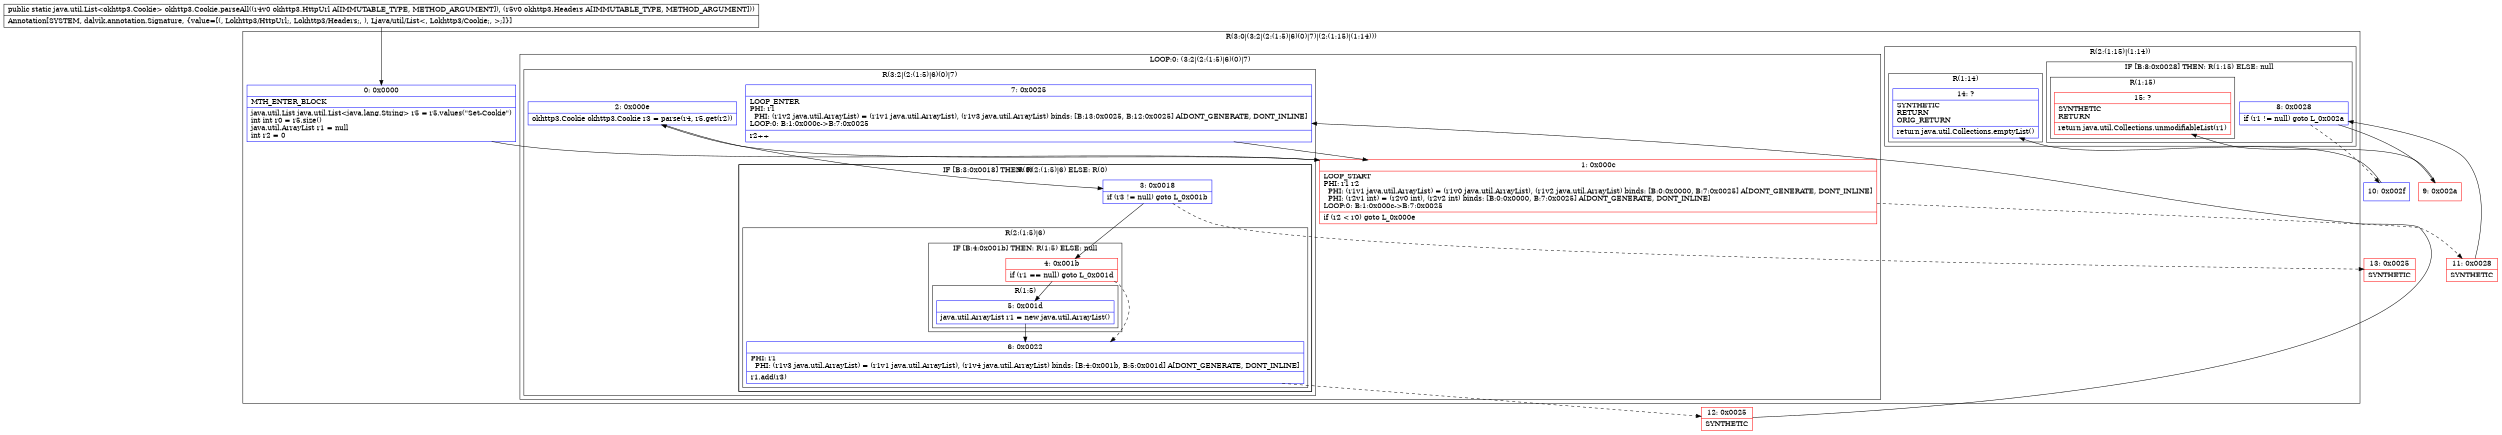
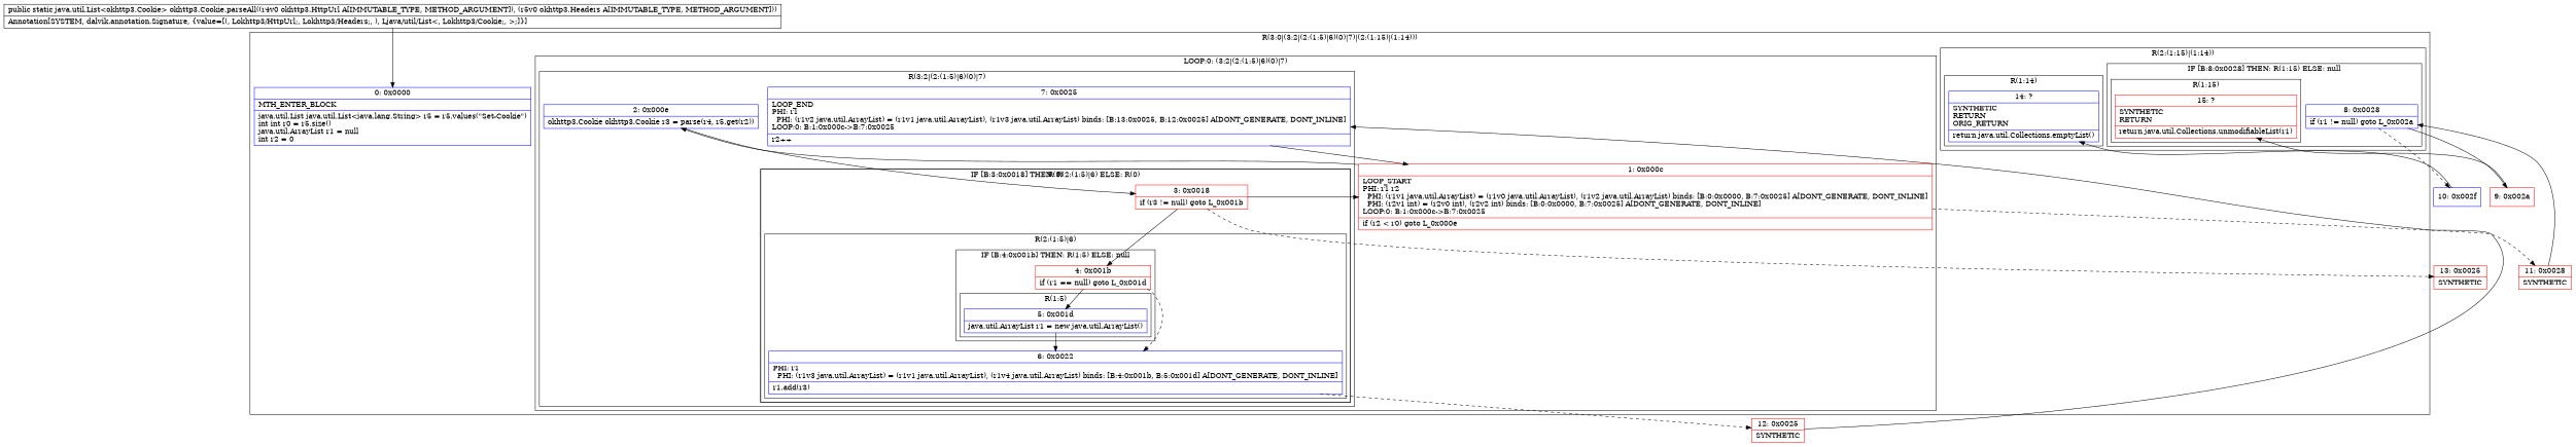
  digraph {
    node [color=blue shape=record]
    n1 [label="{5\:\ 0x001d|java.util.ArrayList r1 = new java.util.ArrayList()\l}"]
    n2 [color=red label="{4\:\ 0x001b|if (r1 == null) goto L_0x001d\l}"]
    n3 [label="{6\:\ 0x0022|PHI: r1 \l  PHI: (r1v3 java.util.ArrayList) = (r1v1 java.util.ArrayList), (r1v4 java.util.ArrayList) binds: [B:4:0x001b, B:5:0x001d] A[DONT_GENERATE, DONT_INLINE]\l|r1.add(r3)\l}"]
-   n4 [label="{3\:\ 0x0018|if (r3 != null) goto L_0x001b\l}"]
+   n4 [color=red label="{3\:\ 0x0018|if (r3 != null) goto L_0x001b\l}"]
    n5 [label="{2\:\ 0x000e|okhttp3.Cookie okhttp3.Cookie r3 = parse(r4, r5.get(r2))\l}"]
-   n6 [label="{7\:\ 0x0025|LOOP_ENTER\lPHI: r1 \l  PHI: (r1v2 java.util.ArrayList) = (r1v1 java.util.ArrayList), (r1v3 java.util.ArrayList) binds: [B:13:0x0025, B:12:0x0025] A[DONT_GENERATE, DONT_INLINE]\lLOOP:0: B:1:0x000c\-\>B:7:0x0025\l|r2++\l}"]
+   n6 [label="{7\:\ 0x0025|LOOP_END\lPHI: r1 \l  PHI: (r1v2 java.util.ArrayList) = (r1v1 java.util.ArrayList), (r1v3 java.util.ArrayList) binds: [B:13:0x0025, B:12:0x0025] A[DONT_GENERATE, DONT_INLINE]\lLOOP:0: B:1:0x000c\-\>B:7:0x0025\l|r2++\l}"]
    n7 [color=red label="{1\:\ 0x000c|LOOP_START\lPHI: r1 r2 \l  PHI: (r1v1 java.util.ArrayList) = (r1v0 java.util.ArrayList), (r1v2 java.util.ArrayList) binds: [B:0:0x0000, B:7:0x0025] A[DONT_GENERATE, DONT_INLINE]\l  PHI: (r2v1 int) = (r2v0 int), (r2v2 int) binds: [B:0:0x0000, B:7:0x0025] A[DONT_GENERATE, DONT_INLINE]\lLOOP:0: B:1:0x000c\-\>B:7:0x0025\l|if (r2 \< r0) goto L_0x000e\l}"]
    n8 [color=red label="{15\:\ ?|SYNTHETIC\lRETURN\l|return java.util.Collections.unmodifiableList(r1)\l}"]
    n9 [label="{8\:\ 0x0028|if (r1 != null) goto L_0x002a\l}"]
    n10 [label="{14\:\ ?|SYNTHETIC\lRETURN\lORIG_RETURN\l|return java.util.Collections.emptyList()\l}"]
    n11 [label="{0\:\ 0x0000|MTH_ENTER_BLOCK\l|java.util.List java.util.List\<java.lang.String\> r5 = r5.values(\"Set\-Cookie\")\lint int r0 = r5.size()\ljava.util.ArrayList r1 = null\lint r2 = 0\l}"]
    n12 [color=red label="{12\:\ 0x0025|SYNTHETIC\l}"]
    n13 [color=red label="{13\:\ 0x0025|SYNTHETIC\l}"]
    n14 [color=red label="{11\:\ 0x0028|SYNTHETIC\l}"]
    n15 [color=red label="{9\:\ 0x002a}"]
    n16 [label="{10\:\ 0x002f}"]
    n17 [label="{public static java.util.List\<okhttp3.Cookie\> okhttp3.Cookie.parseAll((r4v0 okhttp3.HttpUrl A[IMMUTABLE_TYPE, METHOD_ARGUMENT]), (r5v0 okhttp3.Headers A[IMMUTABLE_TYPE, METHOD_ARGUMENT]))  | Annotation[SYSTEM, dalvik.annotation.Signature, \{value=[(, Lokhttp3\/HttpUrl;, Lokhttp3\/Headers;, ), Ljava\/util\/List\<, Lokhttp3\/Cookie;, \>;]\}]\l}" color=""]
    subgraph cluster_1 {
      label="R(3:0|(3:2|(2:(1:5)|6)(0)|7)|(2:(1:15)|(1:14)))"
      n11
      subgraph cluster_2 {
        label="LOOP:0: (3:2|(2:(1:5)|6)(0)|7)"
        n7
        subgraph cluster_3 {
          label="R(3:2|(2:(1:5)|6)(0)|7)"
          n5
          n6
          subgraph cluster_4 {
            label="IF [B:3:0x0018] THEN: R(2:(1:5)|6) ELSE: R(0)"
            n4
            subgraph cluster_5 {
              label="R(2:(1:5)|6)"
              n3
              subgraph cluster_6 {
                label="IF [B:4:0x001b] THEN: R(1:5) ELSE: null"
                n2
                subgraph cluster_7 {
                  label="R(1:5)"
                  n1
                }
              }
            }
            subgraph cluster_8 {
              label="R(0)"
            }
          }
        }
      }
      subgraph cluster_9 {
        label="R(2:(1:15)|(1:14))"
        subgraph cluster_10 {
          label="IF [B:8:0x0028] THEN: R(1:15) ELSE: null"
          n9
          subgraph cluster_11 {
            label="R(1:15)"
            n8
          }
        }
        subgraph cluster_12 {
          label="R(1:14)"
          n10
        }
      }
    }
    n1 -> n3
    n2 -> n1
    n2 -> n3 [style=dashed]
    n3 -> n12 [style=dashed]
    n4 -> n2
    n4 -> n13 [style=dashed]
    n5 -> n4
    n6 -> n7
    n7 -> n5
    n7 -> n14 [style=dashed]
    n9 -> n15
    n9 -> n16 [style=dashed]
-   n11 -> n7
+   n4 -> n7
    n12 -> n6
    n14 -> n9
    n15 -> n8
    n16 -> n10
    n17 -> n11
  }
